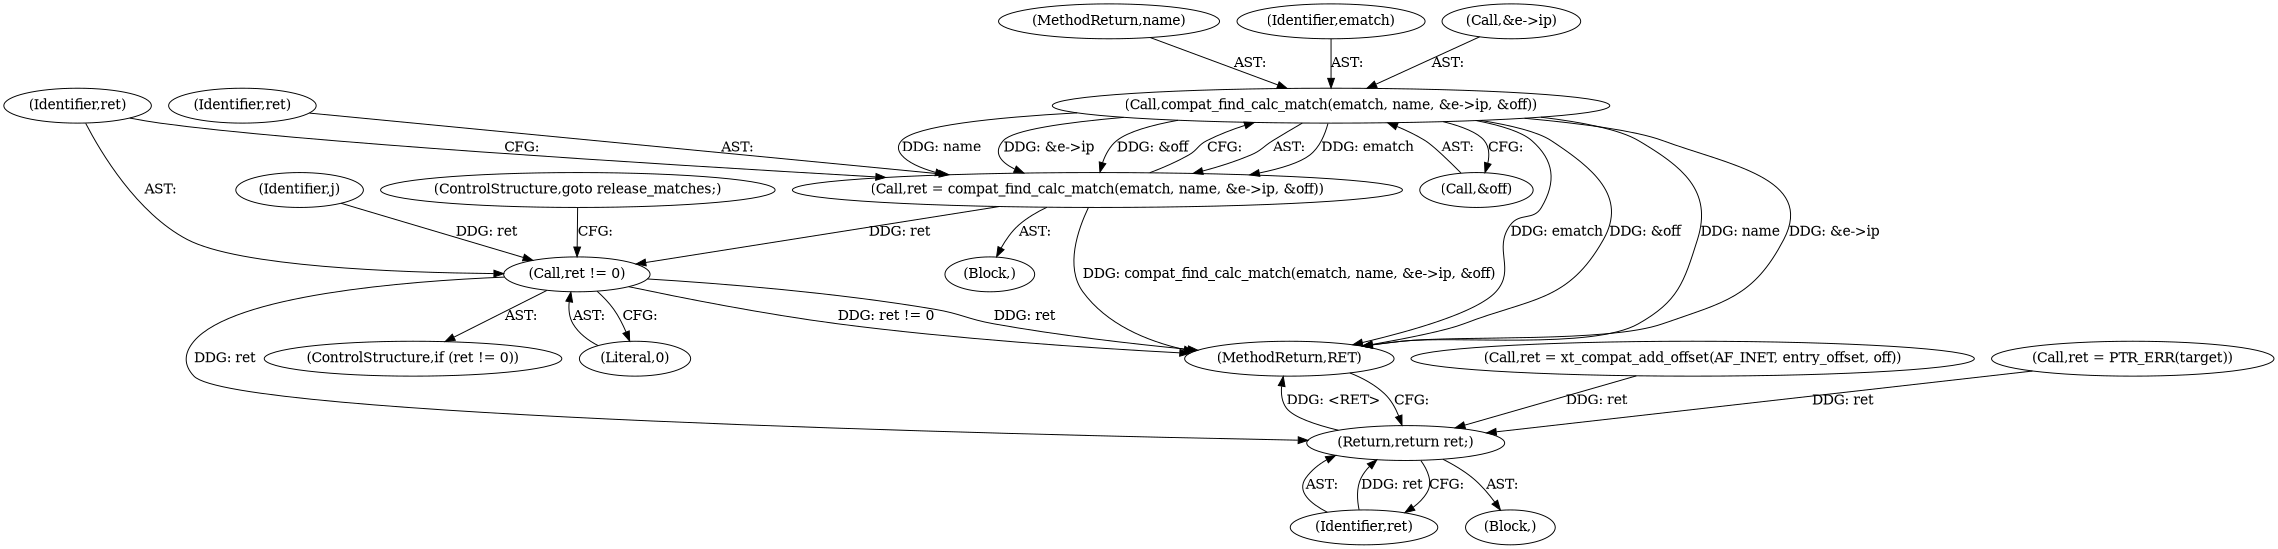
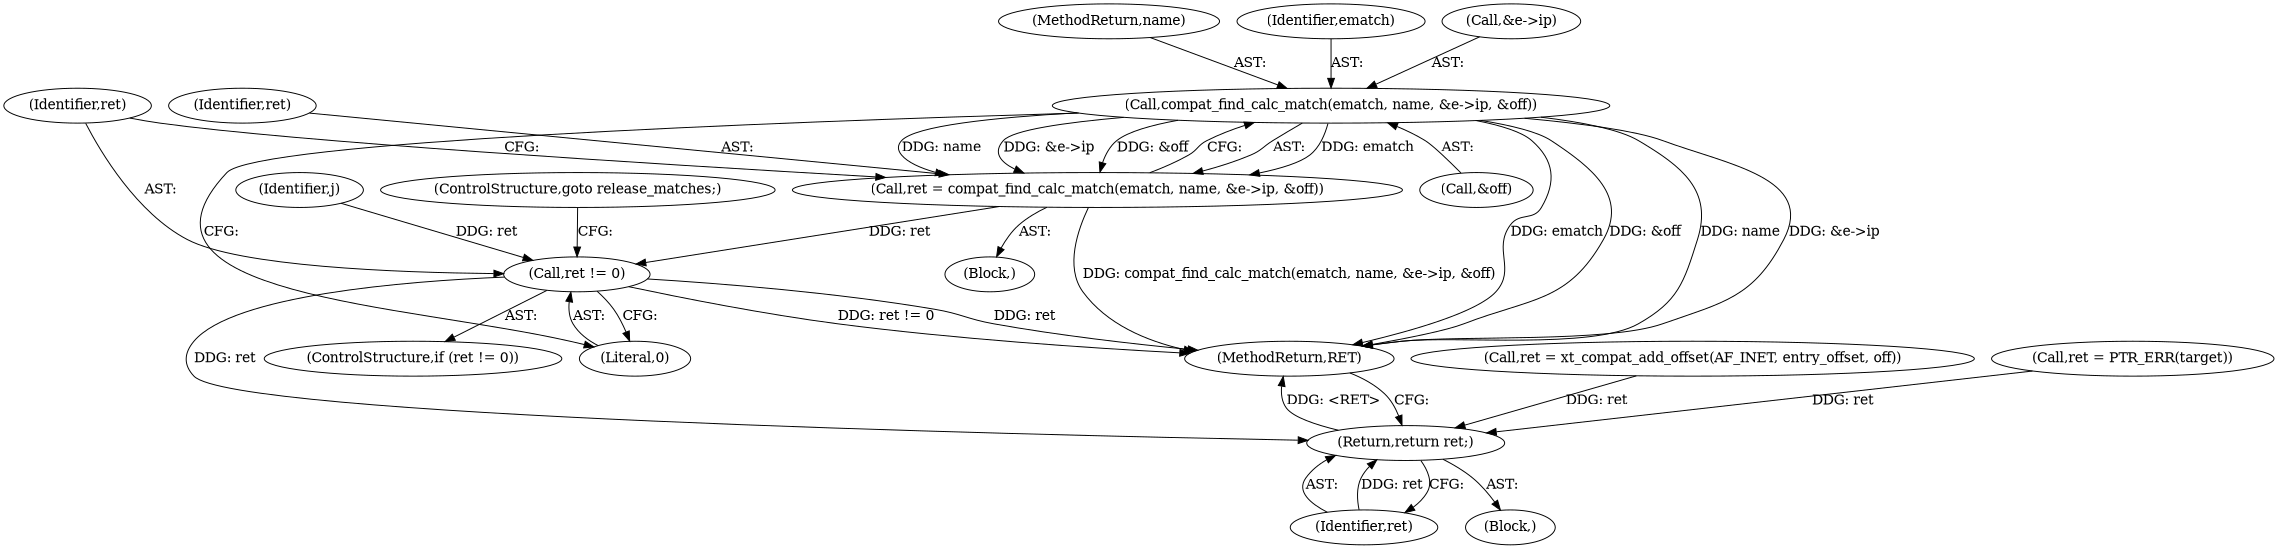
  digraph {
    n1 [label="(Call,compat_find_calc_match(ematch, name, &e->ip, &off))"]
    n2 [label="(Call,ret = compat_find_calc_match(ematch, name, &e->ip, &off))"]
    n3 [label="(Call,&off)"]
    n4 [label="(MethodReturn,RET)"]
    n5 [label="(Call,ret != 0)"]
    n6 [label="(Block,)"]
    n7 [label="(Return,return ret;)"]
    n8 [label="(ControlStructure,if (ret != 0))"]
    n9 [label="(Literal,0)"]
    n10 [label="(Identifier,ret)"]
    n11 [label="(Block,)"]
    n12 [label="(MethodReturn,name)"]
    n13 [label="(Identifier,ret)"]
    n14 [label="(Identifier,ematch)"]
    n15 [label="(Identifier,j)"]
    n16 [label="(ControlStructure,goto release_matches;)"]
    n17 [label="(Call,&e->ip)"]
    n18 [label="(Call,ret = xt_compat_add_offset(AF_INET, entry_offset, off))"]
    n19 [label="(Call,ret = PTR_ERR(target))"]
    n20 [label="(Identifier,ret)"]
    n1 -> n2 [label="AST: "]
    n1 -> n2 [label="DDG: ematch"]
    n1 -> n2 [label="DDG: name"]
    n1 -> n2 [label="DDG: &e->ip"]
    n1 -> n2 [label="DDG: &off"]
-   n1 -> n3 [label="CFG: "]
+   n1 -> n9 [label="CFG: "]
    n1 -> n4 [label="DDG: name"]
    n1 -> n4 [label="DDG: &e->ip"]
    n1 -> n4 [label="DDG: ematch"]
    n1 -> n4 [label="DDG: &off"]
    n2 -> n1 [label="CFG: "]
    n2 -> n4 [label="DDG: compat_find_calc_match(ematch, name, &e->ip, &off)"]
    n2 -> n5 [label="DDG: ret"]
    n2 -> n6 [label="AST: "]
    n3 -> n1 [label="AST: "]
    n4 -> n7 [label="CFG: "]
    n5 -> n4 [label="DDG: ret != 0"]
    n5 -> n4 [label="DDG: ret"]
    n5 -> n7 [label="DDG: ret"]
    n5 -> n8 [label="AST: "]
    n5 -> n9 [label="CFG: "]
    n7 -> n4 [label="DDG: <RET>"]
    n7 -> n10 [label="CFG: "]
    n7 -> n11 [label="AST: "]
    n9 -> n5 [label="AST: "]
    n10 -> n7 [label="AST: "]
    n10 -> n7 [label="DDG: ret"]
    n12 -> n1 [label="AST: "]
    n13 -> n2 [label="AST: "]
    n14 -> n1 [label="AST: "]
    n15 -> n5 [label="DDG: ret"]
    n16 -> n5 [label="CFG: "]
    n17 -> n1 [label="AST: "]
    n18 -> n7 [label="DDG: ret"]
    n19 -> n7 [label="DDG: ret"]
    n20 -> n2 [label="CFG: "]
    n20 -> n5 [label="AST: "]
  }
